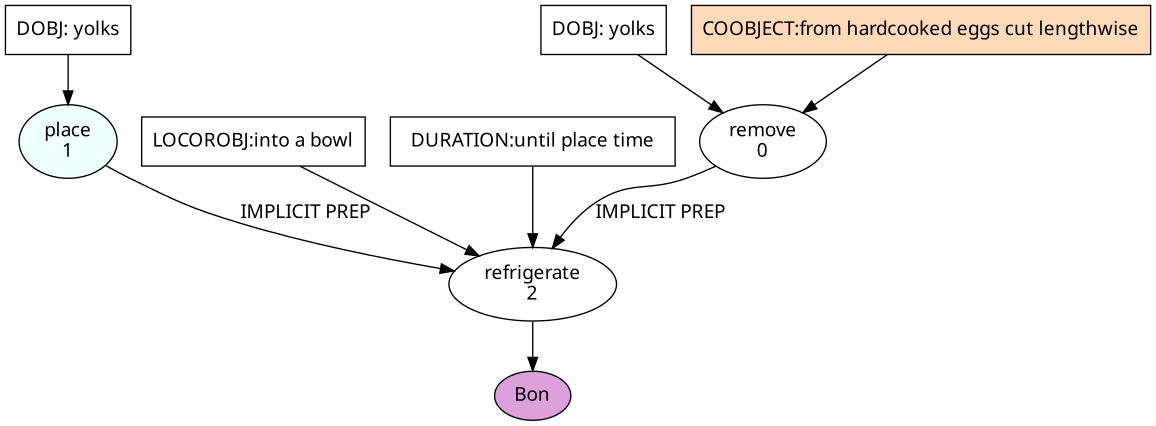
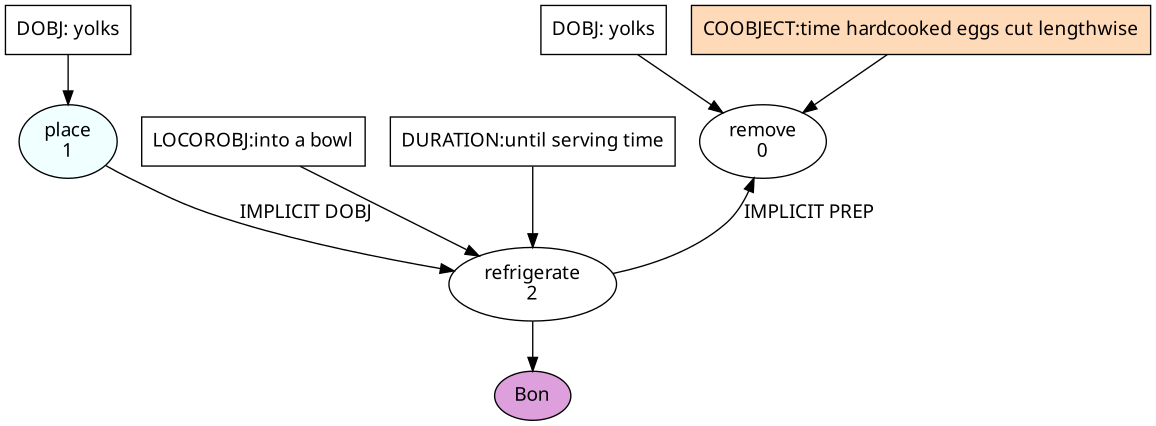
  digraph {
    fontname="Noto Sans"
    node [fillcolor=white fontname="Noto Sans" shape=box style=filled]
    edge [fontname="Noto Sans"]
    n1 [label="remove\n0" shape=oval]
    n2 [label="refrigerate\n2" shape=oval]
    n3 [fillcolor=plum label=Bon shape=oval]
    n4 [fillcolor=azure label="place\n1" shape=oval]
    n5 [label="DOBJ: yolks"]
    n6 [label="LOCOROBJ:into a bowl"]
    n7 [label="DOBJ: yolks"]
-   n8 [fillcolor=peachpuff label="COOBJECT:from hardcooked eggs cut lengthwise"]
-   n9 [label="DURATION:until place time"]
-   n1 -> n2 [label="IMPLICIT PREP"]
+   n8 [fillcolor=peachpuff label="COOBJECT:time hardcooked eggs cut lengthwise"]
+   n9 [label="DURATION:until serving time"]
+   n2 -> n1 [label="IMPLICIT PREP"]
    n2 -> n3
-   n4 -> n2 [label="IMPLICIT PREP"]
+   n4 -> n2 [label="IMPLICIT DOBJ"]
    n5 -> n4
    n6 -> n2
    n7 -> n1
    n8 -> n1
    n9 -> n2
  }
